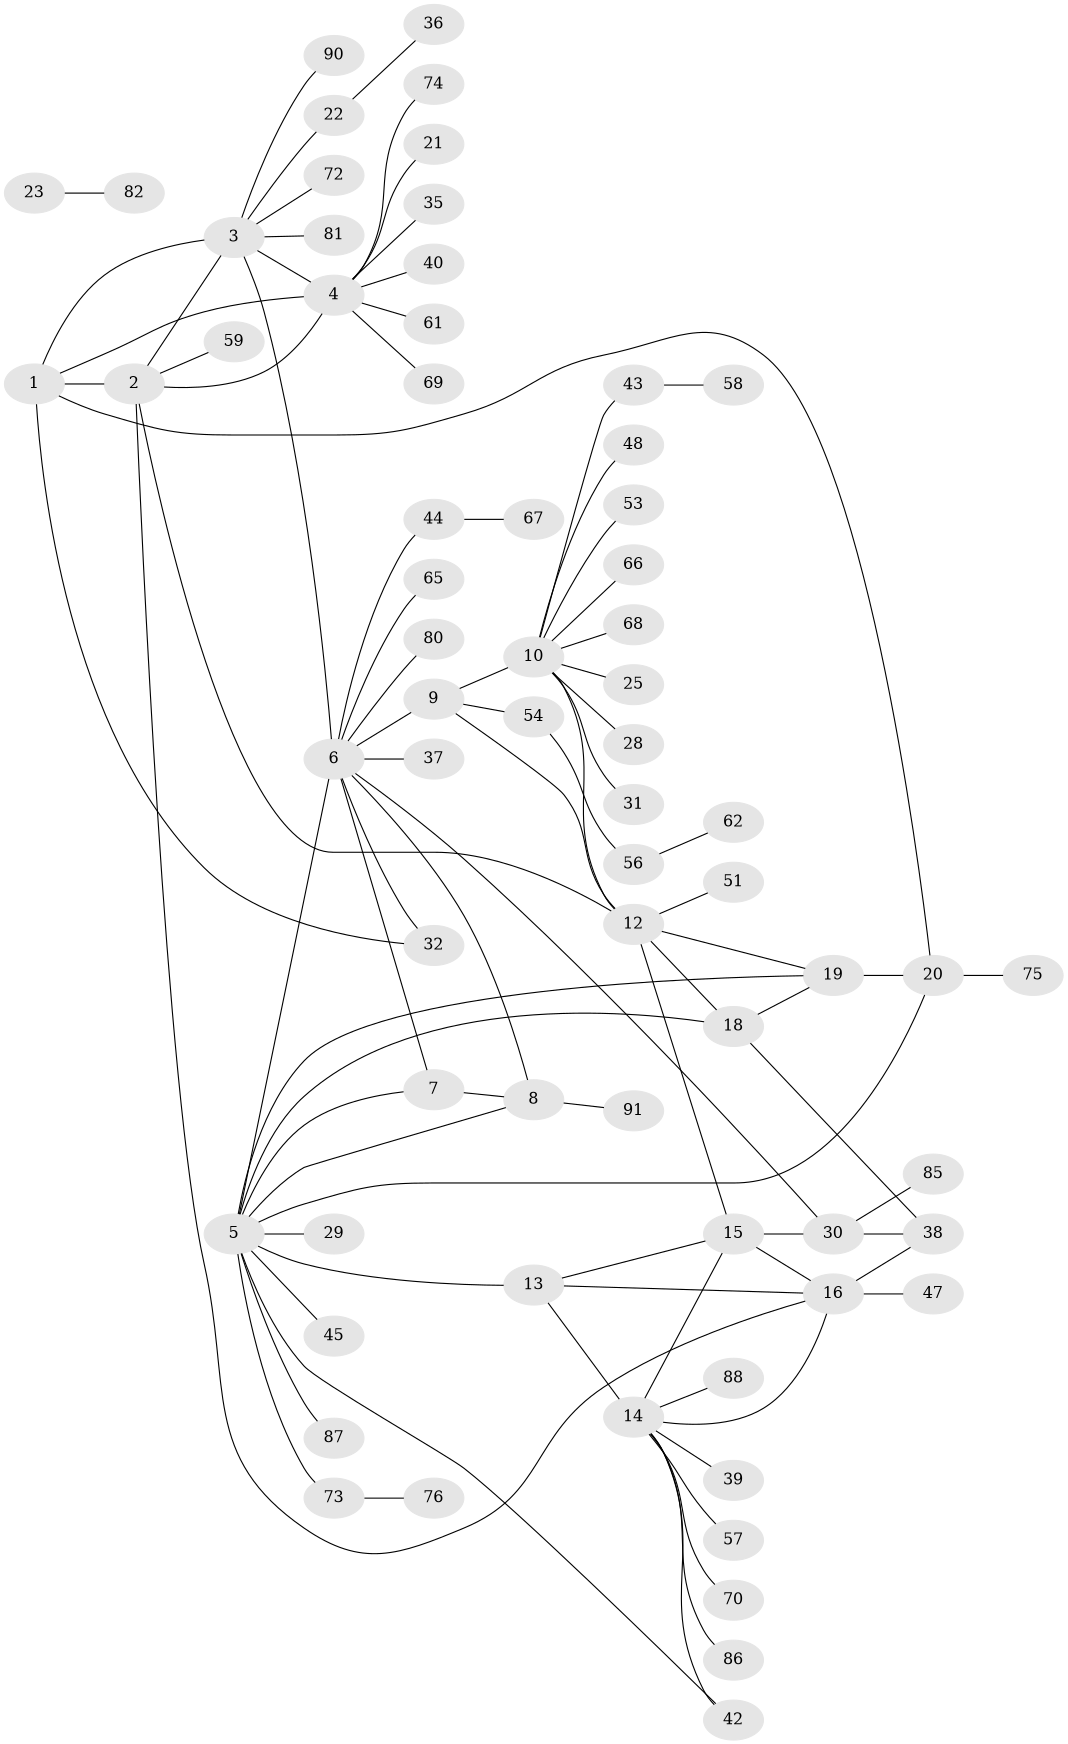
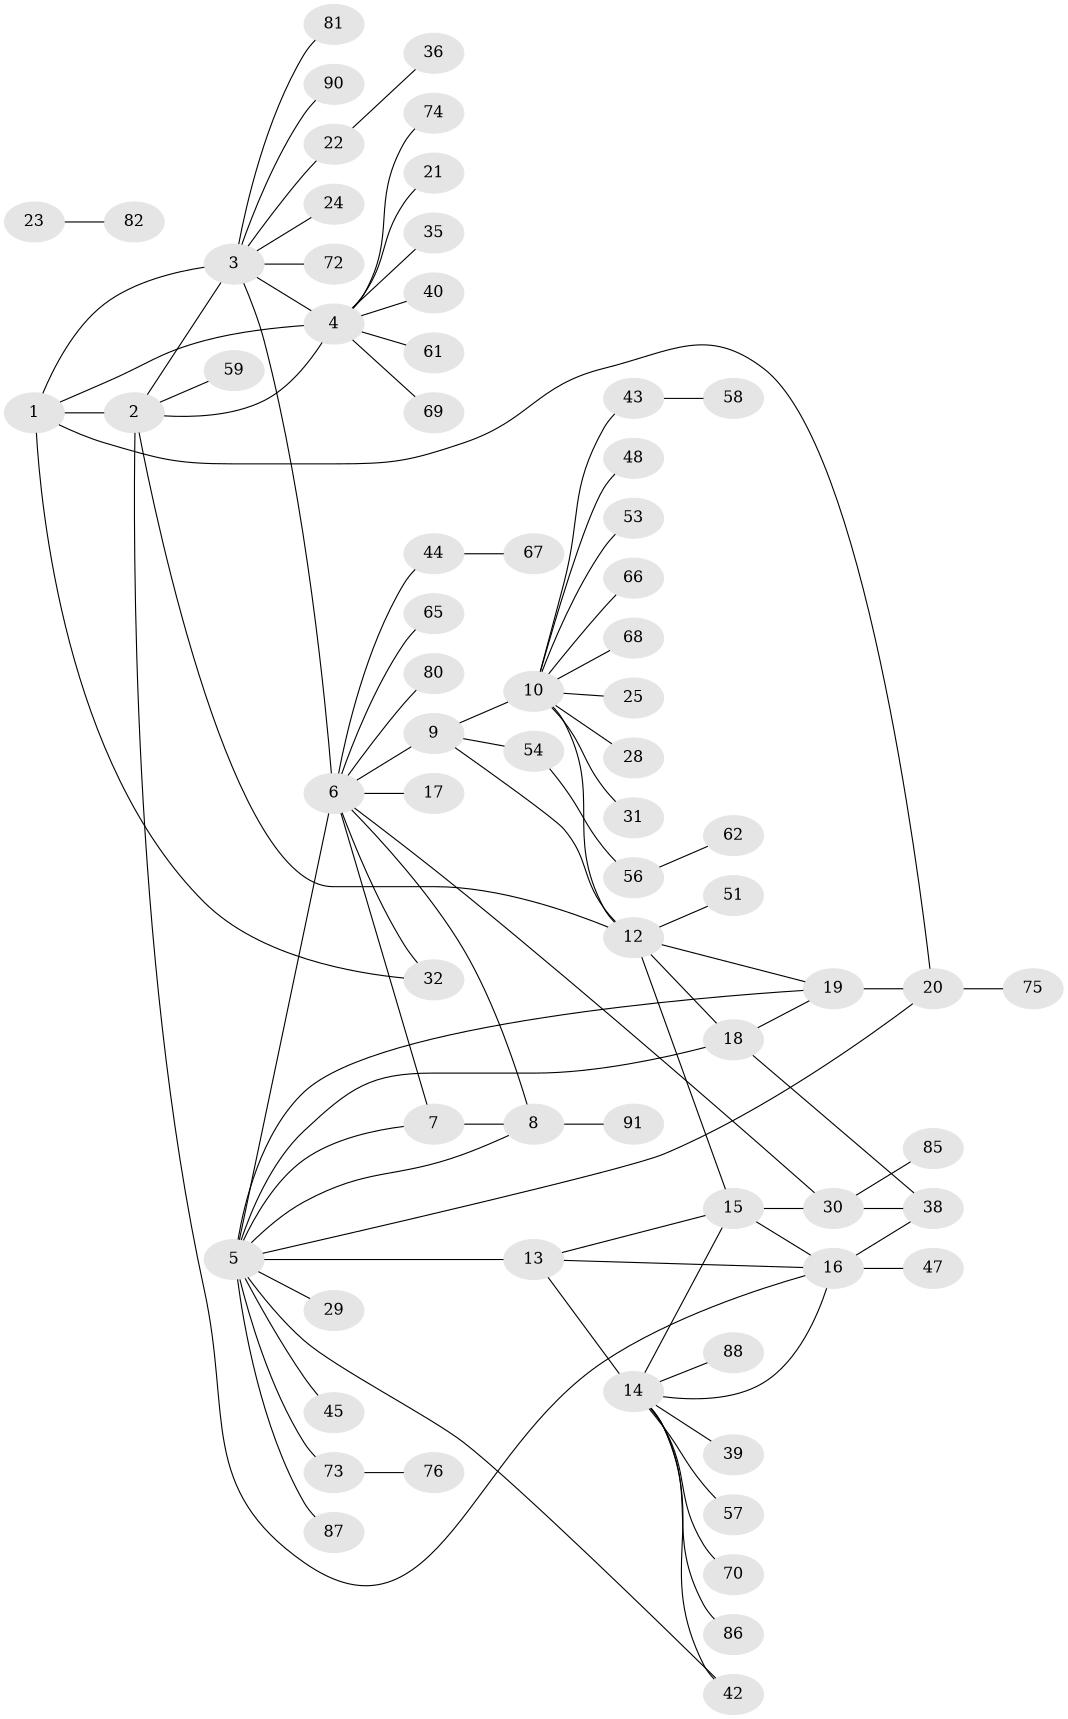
  graph {
    rankdir=LR
    node [color=gray90 style=filled]
    2 [super="+84"]
    3 [super="+60"]
    4 [super="+63"]
    12 [super="+46"]
    16 [super="+79"]
    59
    1
    20 [super="+64"]
    32
    6 [super="+83"]
    22
+   24
    72
    81
    90
    21 [super="+26"]
    35
    40
    61
    69
    74 [super="+77"]
    75
    18 [super="+50"]
    19 [super="+41"]
    15 [super="+89"]
    51
    38
    47 [super="+82"]
    7 [super="+27"]
    8 [super="+34"]
    9 [super="+78"]
    30 [super="+55"]
-   37
+   37 [label=17]
    44 [super="+71"]
    65
    80
    36
    5 [super="+17"]
    13
    29
    42
    45
    73
    87
    91
    14 [super="+33"]
    76
    10 [super="+11"]
    54
    85
    67
    25
    28
    31
    43
    48
    53
    66
    68
    56
    n61 [label=82]
    23
    58
    39 [super="+49"]
    57
    70
    86
    88
    62
    2 -- 3
    2 -- 4
    2 -- 12
    2 -- 16
    2 -- 59
    3 -- 4
    3 -- 6
    3 -- 22
+   3 -- 24
    3 -- 72
    3 -- 81
    3 -- 90
    4 -- 21
    4 -- 35
    4 -- 40
    4 -- 61
    4 -- 69
    4 -- 74
    12 -- 18
    12 -- 19
    12 -- 15
    12 -- 51
    16 -- 38
    16 -- 47
    1 -- 2
    1 -- 3
    1 -- 4
    1 -- 20
    1 -- 32
    20 -- 75
    6 -- 32
    6 -- 7
    6 -- 8
    6 -- 9
    6 -- 30
    6 -- 37
    6 -- 44
    6 -- 65
    6 -- 80
    22 -- 36
    18 -- 19
    18 -- 38
    19 -- 20
    15 -- 16
    15 -- 30
    7 -- 8
    8 -- 91
    9 -- 12
    9 -- 10 [weight=2]
    9 -- 54
    30 -- 38
    30 -- 85
    44 -- 67
    5 -- 20
    5 -- 6
    5 -- 18
    5 -- 19
    5 -- 7
    5 -- 8
    5 -- 13 [weight=2]
    5 -- 29
    5 -- 42
    5 -- 45
    5 -- 73
    5 -- 87
    13 -- 16
    13 -- 15
    13 -- 14
    73 -- 76
    14 -- 16
    14 -- 15
    14 -- 42
    14 -- 39
    14 -- 57
    14 -- 70
    14 -- 86
    14 -- 88
    10 -- 12 [weight=2]
    10 -- 25
    10 -- 28
    10 -- 31
    10 -- 43
    10 -- 48
    10 -- 53
    10 -- 66
    10 -- 68
    54 -- 56
    43 -- 58
    56 -- 62
    23 -- n61
  }
